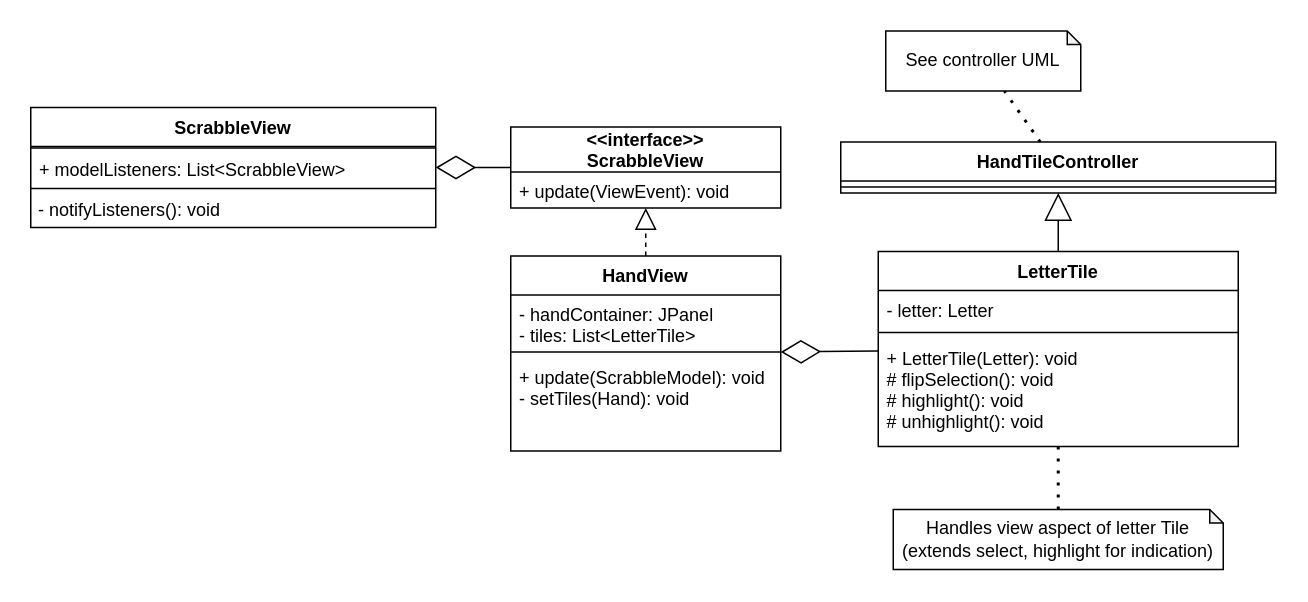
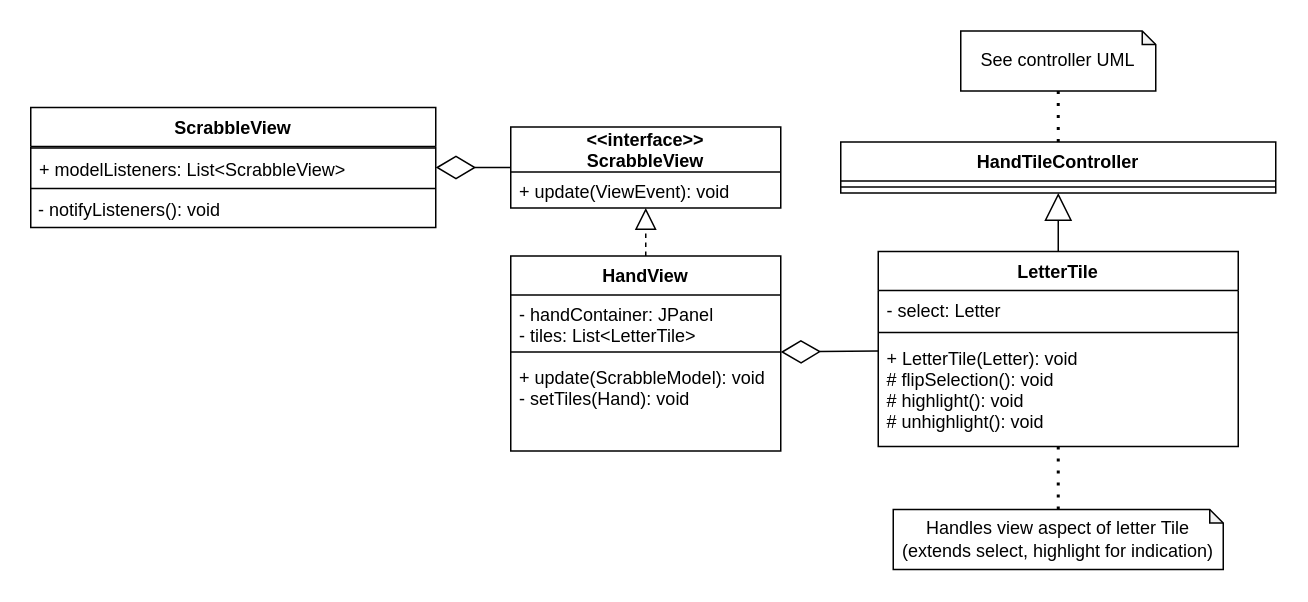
  <mxCell id="0" />
  <mxCell id="1" parent="0" />
  <mxCell id="2" value="HandView" style="swimlane;fontStyle=1;align=center;verticalAlign=top;childLayout=stackLayout;horizontal=1;startSize=26;horizontalStack=0;resizeParent=1;resizeParentMax=0;resizeLast=0;collapsible=1;marginBottom=0;" parent="1" vertex="1"><mxGeometry x="340" y="170" width="180" height="130" as="geometry" /></mxCell>
  <mxCell id="3" value="- handContainer: JPanel&#10;- tiles: List&lt;LetterTile&gt;" style="text;strokeColor=none;fillColor=none;align=left;verticalAlign=top;spacingLeft=4;spacingRight=4;overflow=hidden;rotatable=0;points=[[0,0.5],[1,0.5]];portConstraint=eastwest;" parent="2" vertex="1"><mxGeometry y="26" width="180" height="34" as="geometry" /></mxCell>
  <mxCell id="4" value="" style="line;strokeWidth=1;fillColor=none;align=left;verticalAlign=middle;spacingTop=-1;spacingLeft=3;spacingRight=3;rotatable=0;labelPosition=right;points=[];portConstraint=eastwest;" parent="2" vertex="1"><mxGeometry y="60" width="180" height="8" as="geometry" /></mxCell>
  <mxCell id="5" value="+ update(ScrabbleModel): void&#10;- setTiles(Hand): void" style="text;strokeColor=none;fillColor=none;align=left;verticalAlign=top;spacingLeft=4;spacingRight=4;overflow=hidden;rotatable=0;points=[[0,0.5],[1,0.5]];portConstraint=eastwest;" parent="2" vertex="1"><mxGeometry y="68" width="180" height="62" as="geometry" /></mxCell>
  <mxCell id="6" value="&lt;&lt;interface&gt;&gt;&#10;ScrabbleView" style="swimlane;fontStyle=1;childLayout=stackLayout;horizontal=1;startSize=30;fillColor=none;horizontalStack=0;resizeParent=1;resizeParentMax=0;resizeLast=0;collapsible=1;marginBottom=0;" parent="1" vertex="1"><mxGeometry x="340" y="84" width="180" height="54" as="geometry" /></mxCell>
  <mxCell id="7" value="+ update(ViewEvent): void&#10;" style="text;strokeColor=none;fillColor=none;align=left;verticalAlign=top;spacingLeft=4;spacingRight=4;overflow=hidden;rotatable=0;points=[[0,0.5],[1,0.5]];portConstraint=eastwest;fontStyle=0" parent="6" vertex="1"><mxGeometry y="30" width="180" height="24" as="geometry" /></mxCell>
  <mxCell id="8" value="ScrabbleView" style="swimlane;fontStyle=1;align=center;verticalAlign=top;childLayout=stackLayout;horizontal=1;startSize=26;horizontalStack=0;resizeParent=1;resizeParentMax=0;resizeLast=0;collapsible=1;marginBottom=0;" parent="1" vertex="1"><mxGeometry x="20" y="71" width="270" height="80" as="geometry" /></mxCell>
  <mxCell id="9" value="" style="line;strokeWidth=1;fillColor=none;align=left;verticalAlign=middle;spacingTop=-1;spacingLeft=3;spacingRight=3;rotatable=0;labelPosition=right;points=[];portConstraint=eastwest;" parent="8" vertex="1"><mxGeometry y="26" width="270" height="2" as="geometry" /></mxCell>
  <mxCell id="10" value="+ modelListeners: List&lt;ScrabbleView&gt;" style="text;strokeColor=none;fillColor=none;align=left;verticalAlign=top;spacingLeft=4;spacingRight=4;overflow=hidden;rotatable=0;points=[[0,0.5],[1,0.5]];portConstraint=eastwest;" parent="8" vertex="1"><mxGeometry y="28" width="270" height="22" as="geometry" /></mxCell>
  <mxCell id="11" value="" style="line;strokeWidth=1;fillColor=none;align=left;verticalAlign=middle;spacingTop=-1;spacingLeft=3;spacingRight=3;rotatable=0;labelPosition=right;points=[];portConstraint=eastwest;" parent="8" vertex="1"><mxGeometry y="50" width="270" height="8" as="geometry" /></mxCell>
  <mxCell id="12" value="&lt;span&gt;&amp;nbsp;-&amp;nbsp;&lt;/span&gt;notifyListeners&lt;span&gt;(): void&lt;br&gt;&lt;/span&gt;" style="text;html=1;strokeColor=none;fillColor=none;align=left;verticalAlign=middle;whiteSpace=wrap;rounded=0;" parent="8" vertex="1"><mxGeometry y="58" width="270" height="22" as="geometry" /></mxCell>
  <mxCell id="13" value="" style="endArrow=diamondThin;endFill=0;endSize=24;html=1;rounded=0;" parent="1" source="6" target="8" edge="1"><mxGeometry width="160" relative="1" as="geometry"><mxPoint x="170" y="-90" as="sourcePoint" /><mxPoint x="330" y="-90" as="targetPoint" /></mxGeometry></mxCell>
  <mxCell id="14" value="LetterTile" style="swimlane;fontStyle=1;align=center;verticalAlign=top;childLayout=stackLayout;horizontal=1;startSize=26;horizontalStack=0;resizeParent=1;resizeParentMax=0;resizeLast=0;collapsible=1;marginBottom=0;" parent="1" vertex="1"><mxGeometry x="585" y="167" width="240" height="130" as="geometry" /></mxCell>
- <mxCell id="15" value="- letter: Letter" style="text;strokeColor=none;fillColor=none;align=left;verticalAlign=top;spacingLeft=4;spacingRight=4;overflow=hidden;rotatable=0;points=[[0,0.5],[1,0.5]];portConstraint=eastwest;" parent="14" vertex="1"><mxGeometry y="26" width="240" height="24" as="geometry" /></mxCell>
+ <mxCell id="15" value="- select: Letter" style="text;strokeColor=none;fillColor=none;align=left;verticalAlign=top;spacingLeft=4;spacingRight=4;overflow=hidden;rotatable=0;points=[[0,0.5],[1,0.5]];portConstraint=eastwest;" parent="14" vertex="1"><mxGeometry y="26" width="240" height="24" as="geometry" /></mxCell>
  <mxCell id="16" value="" style="line;strokeWidth=1;fillColor=none;align=left;verticalAlign=middle;spacingTop=-1;spacingLeft=3;spacingRight=3;rotatable=0;labelPosition=right;points=[];portConstraint=eastwest;" parent="14" vertex="1"><mxGeometry y="50" width="240" height="8" as="geometry" /></mxCell>
  <mxCell id="17" value="+ LetterTile(Letter): void&#10;# flipSelection(): void&#10;# highlight(): void&#10;# unhighlight(): void" style="text;strokeColor=none;fillColor=none;align=left;verticalAlign=top;spacingLeft=4;spacingRight=4;overflow=hidden;rotatable=0;points=[[0,0.5],[1,0.5]];portConstraint=eastwest;spacingBottom=-1;" parent="14" vertex="1"><mxGeometry y="58" width="240" height="72" as="geometry" /></mxCell>
  <mxCell id="18" value="" style="endArrow=block;endSize=16;endFill=0;html=1;rounded=0;" parent="1" source="14" target="21" edge="1"><mxGeometry width="160" relative="1" as="geometry"><mxPoint x="425" y="-96" as="sourcePoint" /><mxPoint x="715" y="-132" as="targetPoint" /></mxGeometry></mxCell>
  <mxCell id="19" value="" style="endArrow=diamondThin;endFill=0;endSize=24;html=1;rounded=0;" parent="1" source="14" target="2" edge="1"><mxGeometry width="160" relative="1" as="geometry"><mxPoint x="350" y="-80.48" as="sourcePoint" /><mxPoint x="300" y="-79.08" as="targetPoint" /></mxGeometry></mxCell>
  <mxCell id="20" value="" style="endArrow=block;dashed=1;endFill=0;endSize=12;html=1;rounded=0;" parent="1" source="2" target="6" edge="1"><mxGeometry width="160" relative="1" as="geometry"><mxPoint x="410" y="20" as="sourcePoint" /><mxPoint x="570" y="20" as="targetPoint" /></mxGeometry></mxCell>
  <mxCell id="21" value="HandTileController" style="swimlane;fontStyle=1;align=center;verticalAlign=top;childLayout=stackLayout;horizontal=1;startSize=26;horizontalStack=0;resizeParent=1;resizeParentMax=0;resizeLast=0;collapsible=1;marginBottom=0;" parent="1" vertex="1"><mxGeometry x="560" y="94" width="290" height="34" as="geometry" /></mxCell>
  <mxCell id="22" value="" style="line;strokeWidth=1;fillColor=none;align=left;verticalAlign=middle;spacingTop=-1;spacingLeft=3;spacingRight=3;rotatable=0;labelPosition=right;points=[];portConstraint=eastwest;" parent="21" vertex="1"><mxGeometry y="26" width="290" height="8" as="geometry" /></mxCell>
  <mxCell id="23" value="" style="endArrow=none;dashed=1;html=1;dashPattern=1 3;strokeWidth=2;rounded=0;" parent="1" source="21" target="24" edge="1"><mxGeometry width="50" height="50" relative="1" as="geometry"><mxPoint x="425" y="24" as="sourcePoint" /><mxPoint x="699.673" y="54" as="targetPoint" /></mxGeometry></mxCell>
- <mxCell id="24" value="See controller UML" style="shape=note;whiteSpace=wrap;html=1;backgroundOutline=1;darkOpacity=0.05;size=9;" parent="1" vertex="1"><mxGeometry x="590" y="20" width="130" height="40" as="geometry" /></mxCell>
+ <mxCell id="24" value="See controller UML" style="shape=note;whiteSpace=wrap;html=1;backgroundOutline=1;darkOpacity=0.05;size=9;" parent="1" vertex="1"><mxGeometry x="640" y="20" width="130" height="40" as="geometry" /></mxCell>
  <mxCell id="25" value="Handles view aspect of letter Tile (extends select, highlight for indication)" style="shape=note;whiteSpace=wrap;html=1;backgroundOutline=1;darkOpacity=0.05;size=9;" parent="1" vertex="1"><mxGeometry x="595" y="339" width="220" height="40" as="geometry" /></mxCell>
  <mxCell id="26" value="" style="endArrow=none;dashed=1;html=1;dashPattern=1 3;strokeWidth=2;rounded=0;" parent="1" source="25" target="14" edge="1"><mxGeometry width="50" height="50" relative="1" as="geometry"><mxPoint x="425" y="124" as="sourcePoint" /><mxPoint x="475" y="74" as="targetPoint" /></mxGeometry></mxCell>
